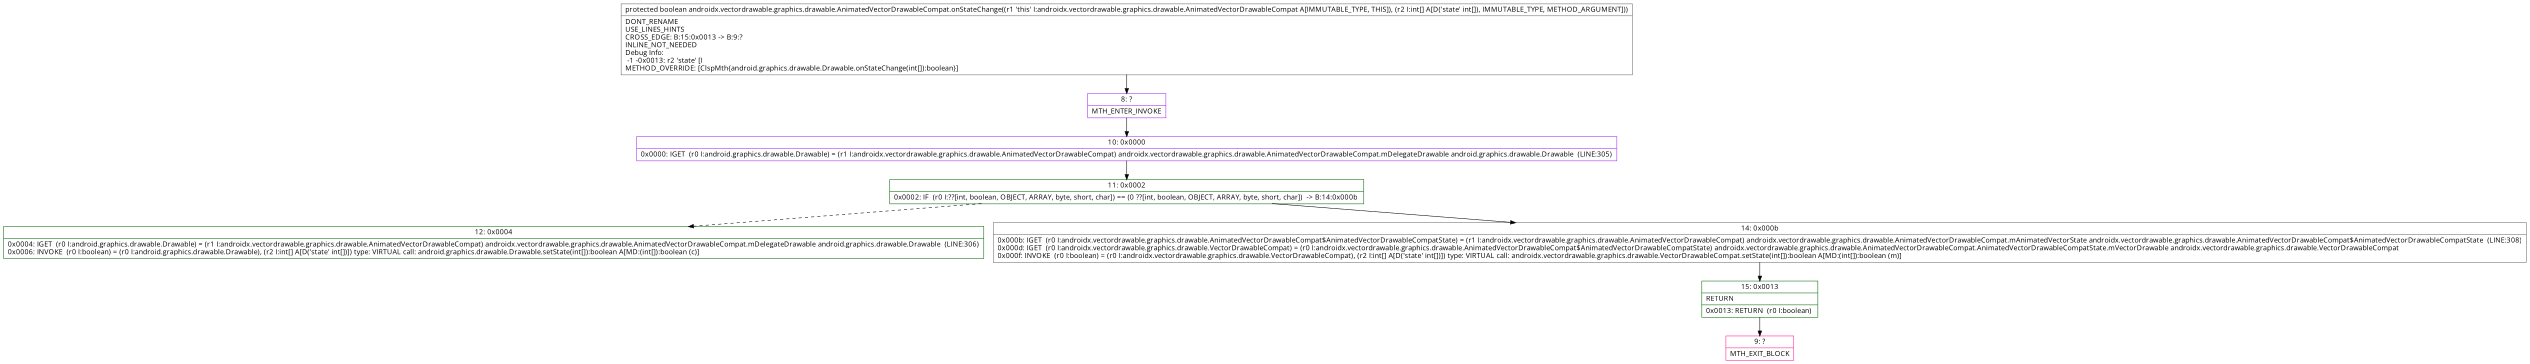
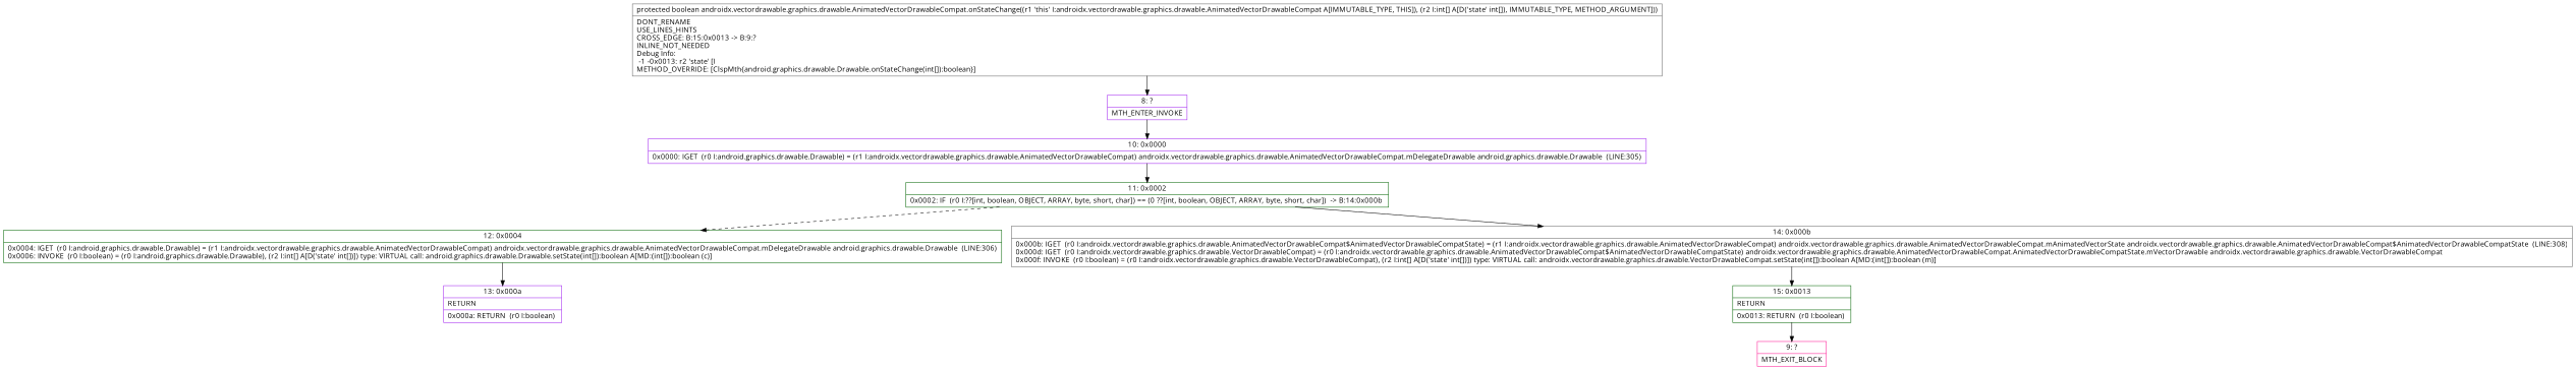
  digraph {
    fontname="Open Sans"
    node [color=purple fontname="Open Sans" shape=record]
    edge [fontname="Open Sans"]
    n1 [label="{8\:\ ?|MTH_ENTER_INVOKE\l}"]
    n2 [label="{10\:\ 0x0000|0x0000: IGET  (r0 I:android.graphics.drawable.Drawable) = (r1 I:androidx.vectordrawable.graphics.drawable.AnimatedVectorDrawableCompat) androidx.vectordrawable.graphics.drawable.AnimatedVectorDrawableCompat.mDelegateDrawable android.graphics.drawable.Drawable  (LINE:305)\l}"]
    n3 [color=darkgreen label="{11\:\ 0x0002|0x0002: IF  (r0 I:??[int, boolean, OBJECT, ARRAY, byte, short, char]) == (0 ??[int, boolean, OBJECT, ARRAY, byte, short, char])  \-\> B:14:0x000b \l}"]
    n4 [color=darkgreen label="{12\:\ 0x0004|0x0004: IGET  (r0 I:android.graphics.drawable.Drawable) = (r1 I:androidx.vectordrawable.graphics.drawable.AnimatedVectorDrawableCompat) androidx.vectordrawable.graphics.drawable.AnimatedVectorDrawableCompat.mDelegateDrawable android.graphics.drawable.Drawable  (LINE:306)\l0x0006: INVOKE  (r0 I:boolean) = (r0 I:android.graphics.drawable.Drawable), (r2 I:int[] A[D('state' int[])]) type: VIRTUAL call: android.graphics.drawable.Drawable.setState(int[]):boolean A[MD:(int[]):boolean (c)]\l}"]
    n5 [color=gray40 label="{14\:\ 0x000b|0x000b: IGET  (r0 I:androidx.vectordrawable.graphics.drawable.AnimatedVectorDrawableCompat$AnimatedVectorDrawableCompatState) = (r1 I:androidx.vectordrawable.graphics.drawable.AnimatedVectorDrawableCompat) androidx.vectordrawable.graphics.drawable.AnimatedVectorDrawableCompat.mAnimatedVectorState androidx.vectordrawable.graphics.drawable.AnimatedVectorDrawableCompat$AnimatedVectorDrawableCompatState  (LINE:308)\l0x000d: IGET  (r0 I:androidx.vectordrawable.graphics.drawable.VectorDrawableCompat) = (r0 I:androidx.vectordrawable.graphics.drawable.AnimatedVectorDrawableCompat$AnimatedVectorDrawableCompatState) androidx.vectordrawable.graphics.drawable.AnimatedVectorDrawableCompat.AnimatedVectorDrawableCompatState.mVectorDrawable androidx.vectordrawable.graphics.drawable.VectorDrawableCompat \l0x000f: INVOKE  (r0 I:boolean) = (r0 I:androidx.vectordrawable.graphics.drawable.VectorDrawableCompat), (r2 I:int[] A[D('state' int[])]) type: VIRTUAL call: androidx.vectordrawable.graphics.drawable.VectorDrawableCompat.setState(int[]):boolean A[MD:(int[]):boolean (m)]\l}"]
+   n6 [label="{13\:\ 0x000a|RETURN\l|0x000a: RETURN  (r0 I:boolean) \l}"]
    n7 [color=darkgreen label="{15\:\ 0x0013|RETURN\l|0x0013: RETURN  (r0 I:boolean) \l}"]
    n8 [color=deeppink label="{9\:\ ?|MTH_EXIT_BLOCK\l}"]
    n9 [color=gray40 label="{protected boolean androidx.vectordrawable.graphics.drawable.AnimatedVectorDrawableCompat.onStateChange((r1 'this' I:androidx.vectordrawable.graphics.drawable.AnimatedVectorDrawableCompat A[IMMUTABLE_TYPE, THIS]), (r2 I:int[] A[D('state' int[]), IMMUTABLE_TYPE, METHOD_ARGUMENT]))  | DONT_RENAME\lUSE_LINES_HINTS\lCROSS_EDGE: B:15:0x0013 \-\> B:9:?\lINLINE_NOT_NEEDED\lDebug Info:\l  \-1 \-0x0013: r2 'state' [I\lMETHOD_OVERRIDE: [ClspMth\{android.graphics.drawable.Drawable.onStateChange(int[]):boolean\}]\l}"]
    n1 -> n2
    n2 -> n3
    n3 -> n4 [style=dashed]
    n3 -> n5
+   n4 -> n6
    n5 -> n7
    n7 -> n8
    n9 -> n1
  }
